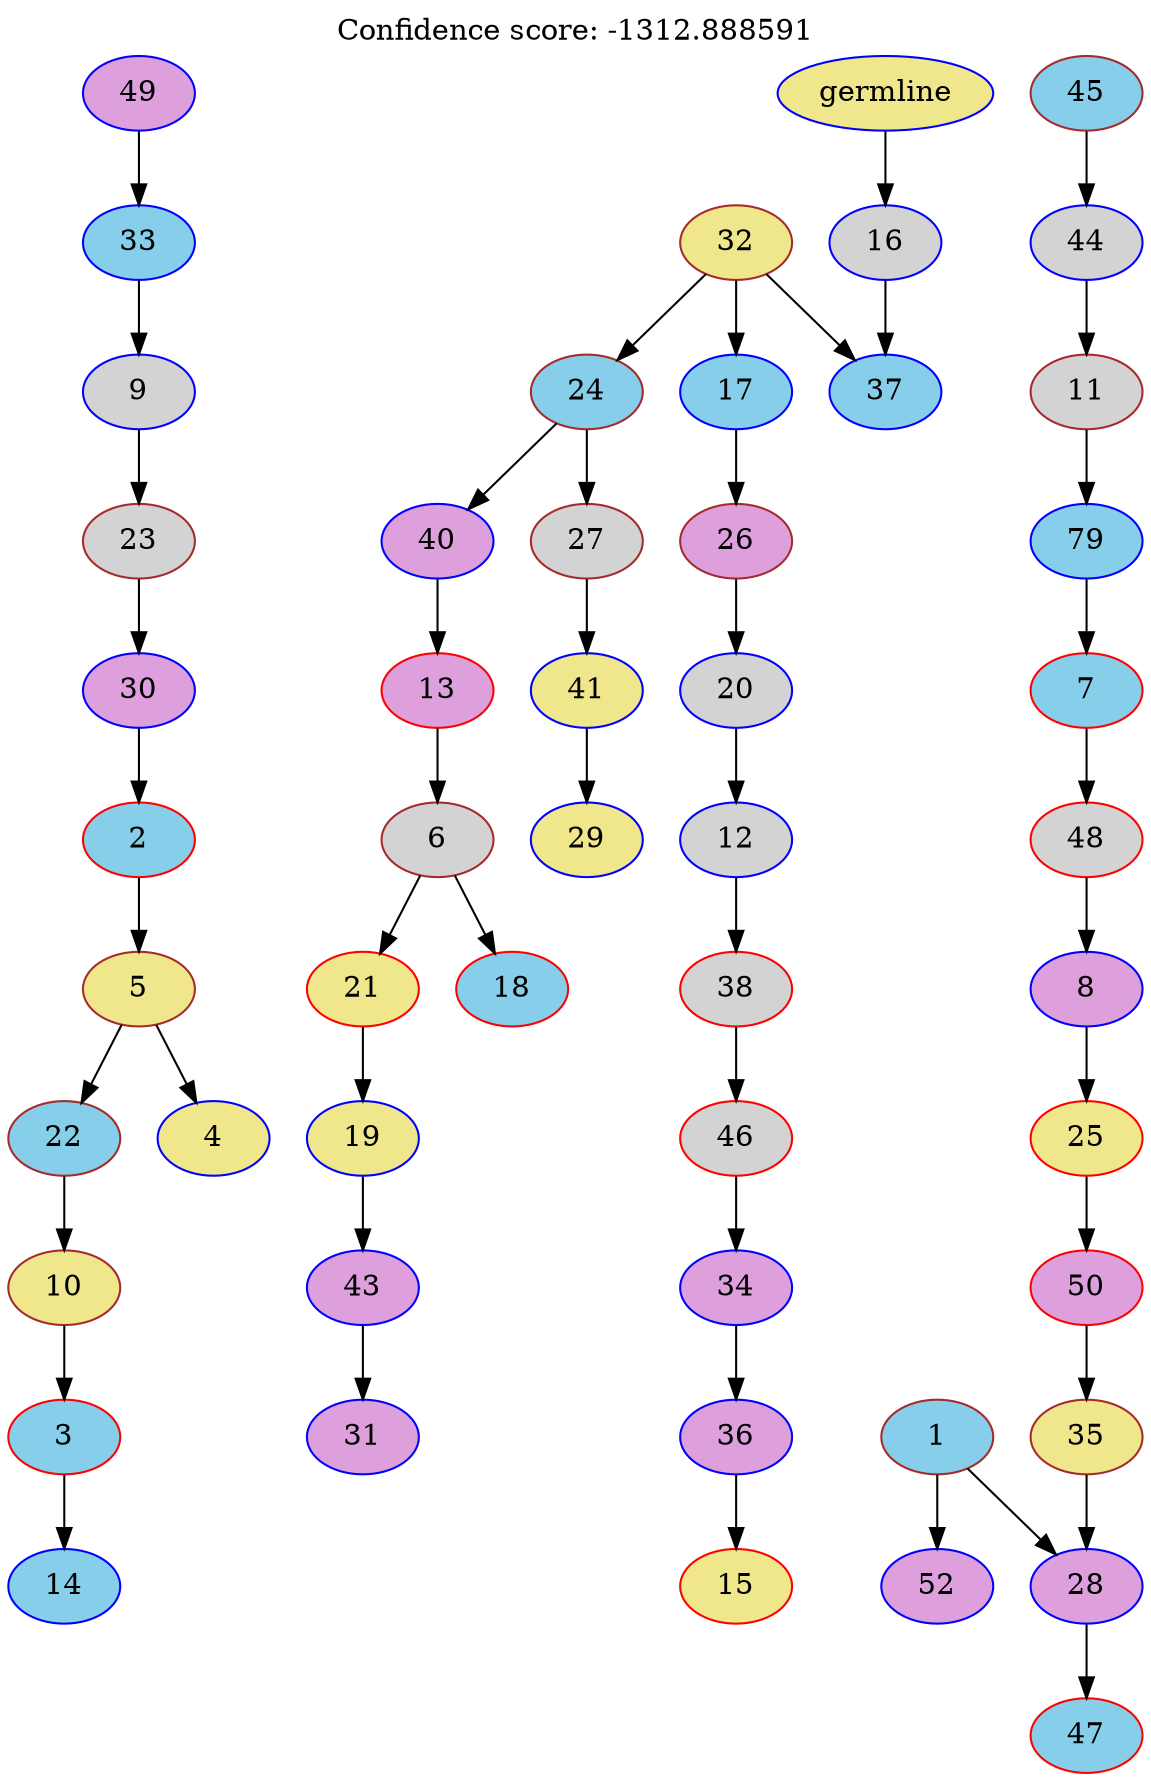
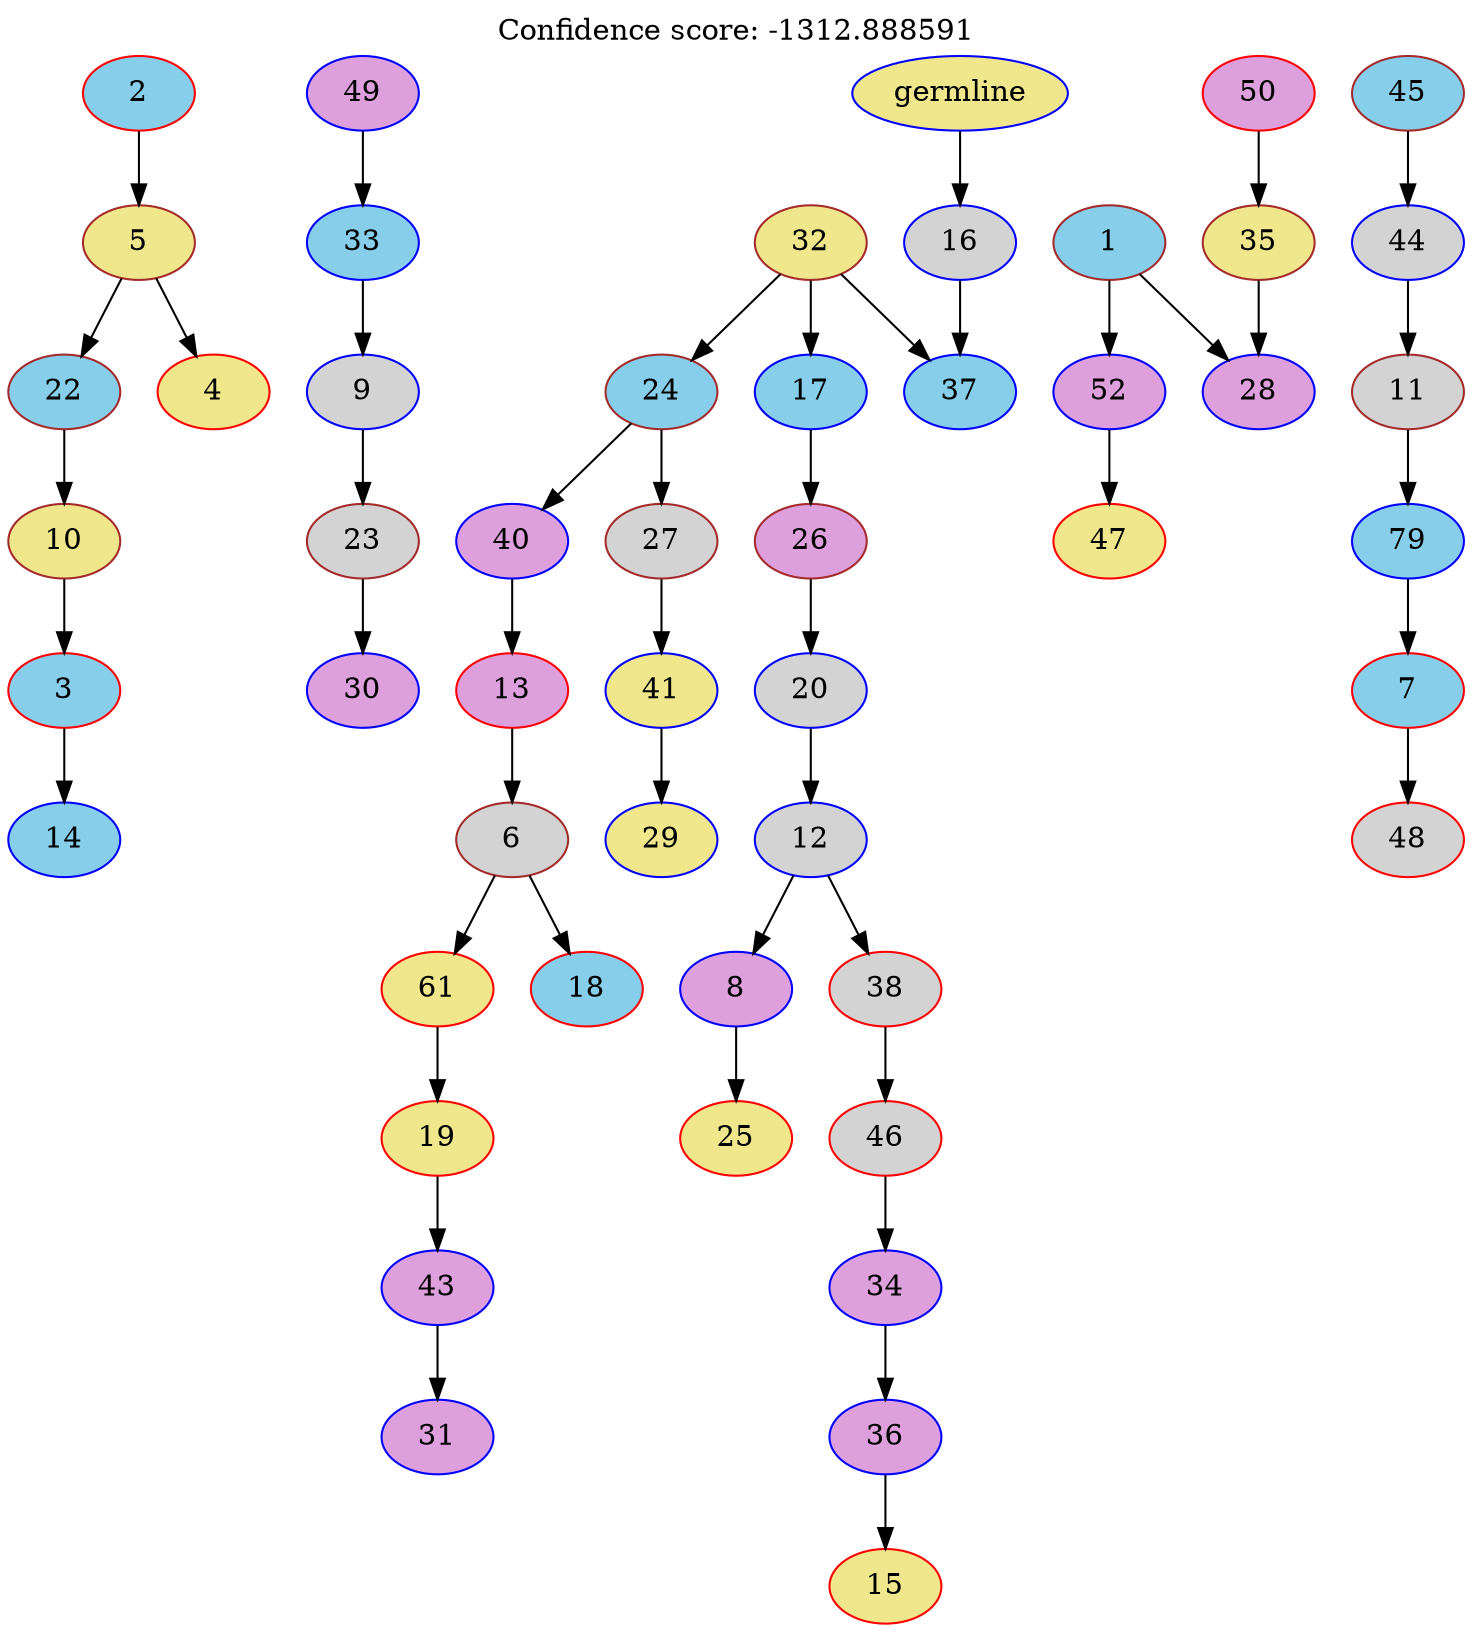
  digraph {
    label="Confidence score: -1312.888591"
    labelloc=t
    node [color=blue fillcolor=skyblue style=filled]
    n1 [color=red label=3]
    n2 [label=14]
    n3 [color=brown fillcolor=khaki label=10]
    n4 [color=brown label=22]
-   n5 [fillcolor=khaki label=4]
+   n5 [color=red fillcolor=khaki label=4]
    n6 [color=brown fillcolor=khaki label=5]
    n7 [color=red label=2]
    n8 [fillcolor=plum label=30]
    n9 [color=brown fillcolor=lightgrey label=23]
    n10 [fillcolor=lightgrey label=9]
    n11 [label=33]
    n12 [fillcolor=plum label=49]
    n13 [fillcolor=plum label=31]
    n14 [fillcolor=plum label=43]
-   n15 [fillcolor=khaki label=19]
-   n16 [color=red fillcolor=khaki label=21]
+   n15 [color=red fillcolor=khaki label=19]
+   n16 [color=red fillcolor=khaki label=61]
    n17 [color=brown fillcolor=lightgrey label=6]
    n18 [color=red label=18]
    n19 [color=red fillcolor=plum label=13]
    n20 [fillcolor=plum label=40]
    n21 [fillcolor=plum label=52]
-   n22 [color=red label=47]
+   n22 [color=red fillcolor=khaki label=47]
    n23 [color=brown label=1]
    n24 [fillcolor=plum label=28]
    n25 [color=brown fillcolor=khaki label=35]
    n26 [color=red fillcolor=plum label=50]
    n27 [color=red fillcolor=khaki label=25]
    n28 [fillcolor=plum label=8]
    n29 [color=red fillcolor=lightgrey label=48]
    n30 [color=red label=7]
    n31 [label=79]
    n32 [color=brown fillcolor=lightgrey label=11]
    n33 [fillcolor=lightgrey label=44]
    n34 [color=brown label=45]
    n35 [fillcolor=khaki label=29]
    n36 [fillcolor=khaki label=41]
    n37 [color=brown fillcolor=lightgrey label=27]
    n38 [color=brown label=24]
    n39 [fillcolor=plum label=36]
    n40 [color=red fillcolor=khaki label=15]
    n41 [fillcolor=plum label=34]
    n42 [color=red fillcolor=lightgrey label=46]
    n43 [color=red fillcolor=lightgrey label=38]
    n44 [fillcolor=lightgrey label=12]
    n45 [fillcolor=lightgrey label=20]
    n46 [color=brown fillcolor=plum label=26]
    n47 [label=17]
    n48 [color=brown fillcolor=khaki label=32]
    n49 [label=37]
    n50 [fillcolor=lightgrey label=16]
    n51 [fillcolor=khaki label=germline]
    n1 -> n2
    n3 -> n1
    n4 -> n3
    n6 -> n4
    n6 -> n5
    n7 -> n6
-   n8 -> n7
    n9 -> n8
    n10 -> n9
    n11 -> n10
    n12 -> n11
    n14 -> n13
    n15 -> n14
    n16 -> n15
    n17 -> n16
    n17 -> n18
    n19 -> n17
    n20 -> n19
-   n24 -> n22
+   n21 -> n22
    n23 -> n21
    n23 -> n24
    n25 -> n24
    n26 -> n25
-   n27 -> n26
    n28 -> n27
-   n29 -> n28
+   n44 -> n28
    n30 -> n29
    n31 -> n30
    n32 -> n31
    n33 -> n32
    n34 -> n33
    n36 -> n35
    n37 -> n36
    n38 -> n20
    n38 -> n37
    n39 -> n40
    n41 -> n39
    n42 -> n41
    n43 -> n42
    n44 -> n43
    n45 -> n44
    n46 -> n45
    n47 -> n46
    n48 -> n38
    n48 -> n47
    n48 -> n49
    n50 -> n49
    n51 -> n50
  }
